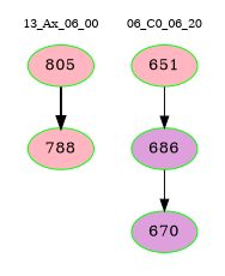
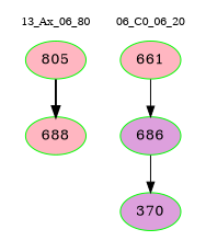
  digraph {
    node [color=green fillcolor=lightpink style=filled]
    edge [color=black style=solid]
    n1 [label=805]
-   n2 [label=788]
-   n3 [label=651]
+   n2 [label=688]
+   n3 [label=661]
    n4 [fillcolor=plum label=686]
-   n5 [fillcolor=plum label=670]
+   n5 [fillcolor=plum label=370]
    subgraph cluster_1 {
      color=white
      fontsize=10
-     label="13_Ax_06_00"
+     label="13_Ax_06_80"
      n1
      n2
    }
    subgraph cluster_2 {
      color=white
      fontsize=10
      label="06_C0_06_20"
      n3
      n4
      n5
    }
    n1 -> n2 [style=bold]
    n3 -> n4
    n4 -> n5
  }
